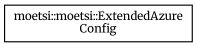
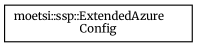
  digraph {
    rankdir=TB
    fontname=Merriweather
-   n1 [color=black fillcolor=white fontname=Merriweather fontsize=10 height=0.2 label="moetsi::moetsi::ExtendedAzure\lConfig" shape=record style=filled width=0.4]
+   n1 [color=black fillcolor=white fontname=Merriweather fontsize=10 height=0.2 label="moetsi::ssp::ExtendedAzure\lConfig" shape=record style=filled width=0.4]
  }
